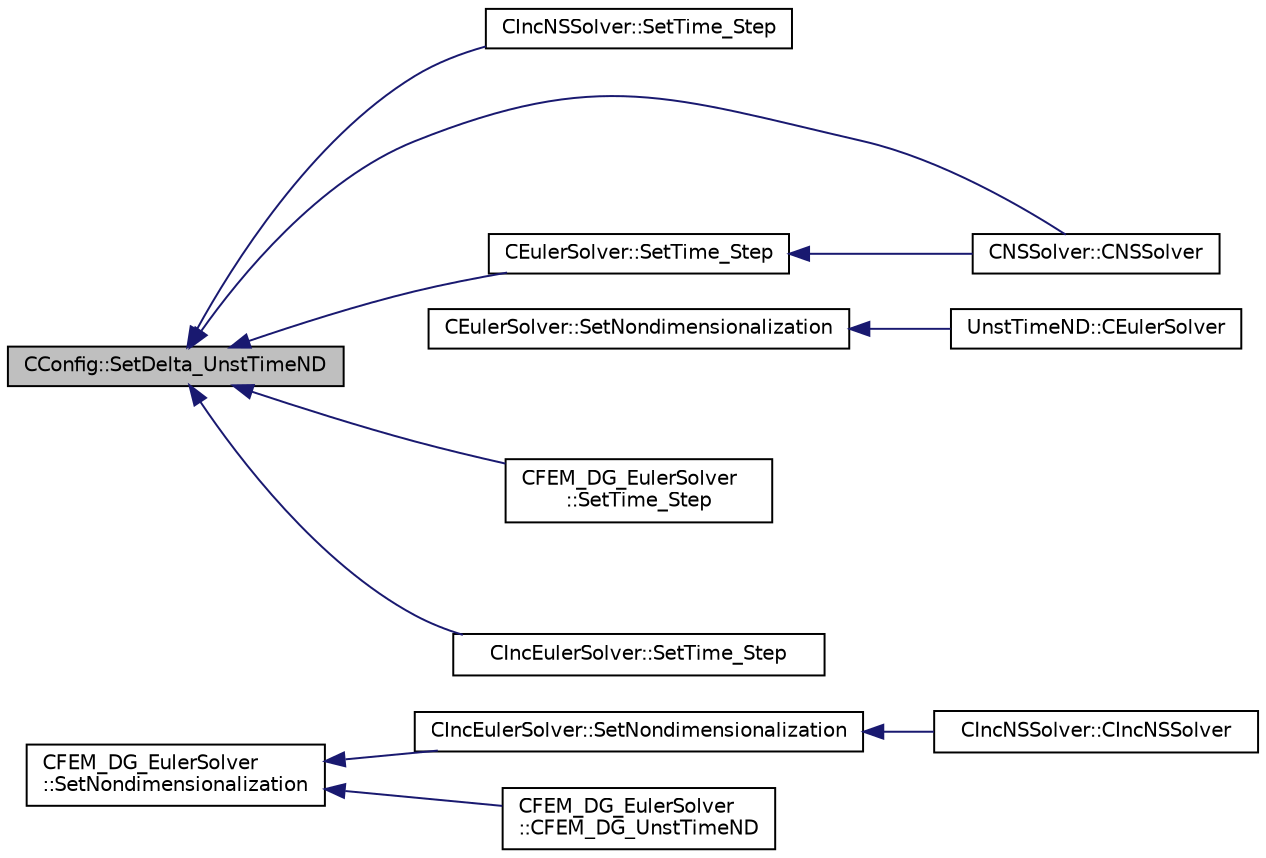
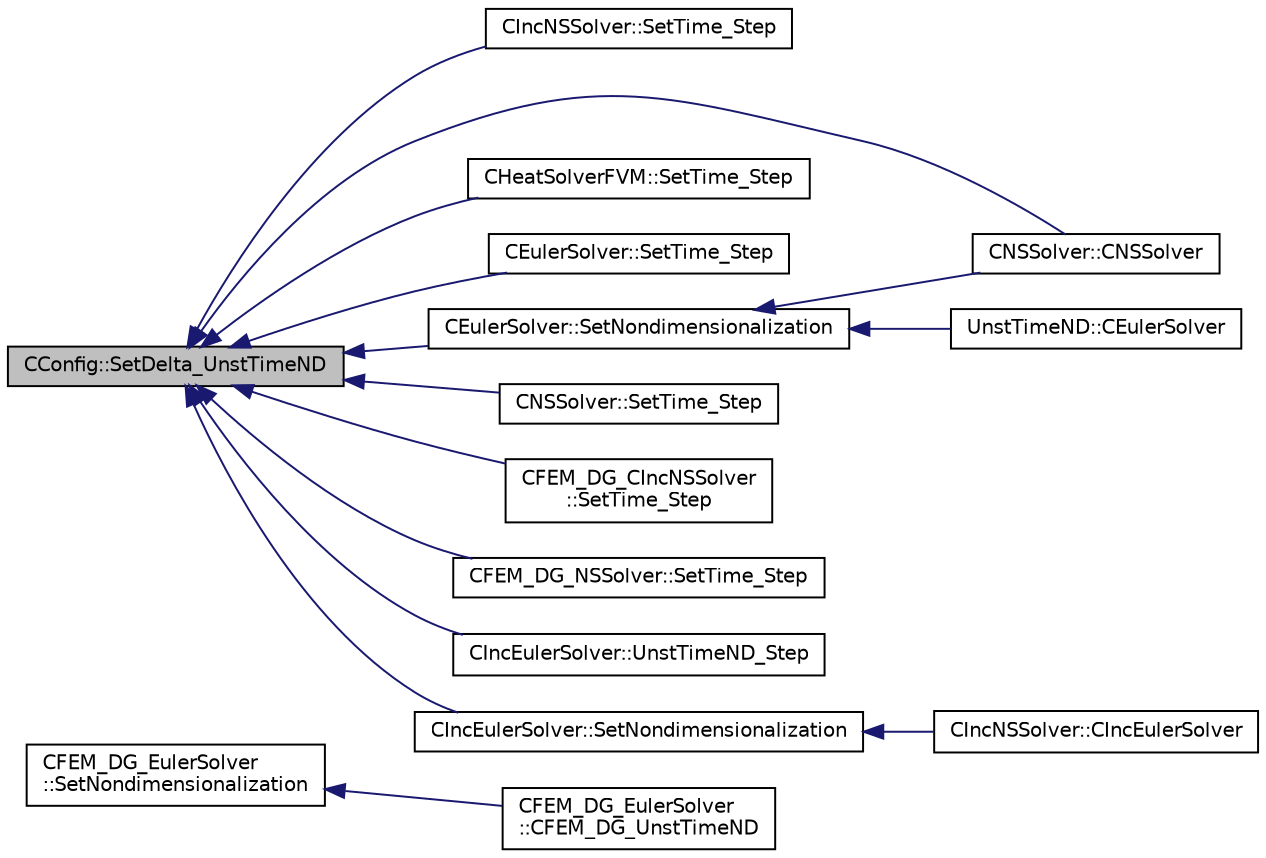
  digraph {
    rankdir=LR
    node [color=black fillcolor=white fontname=Helvetica fontsize=10 shape=record style=filled]
    edge [color=midnightblue dir=back fontname=Helvetica fontsize=10 labelfontname=Helvetica labelfontsize=10 style=solid]
    n1 [fillcolor=grey75 fontcolor=black height=0.2 label="CConfig::SetDelta_UnstTimeND" width=0.4]
+   n2 [height=0.2 label="CHeatSolverFVM::SetTime_Step" width=0.4]
    n3 [height=0.2 label="CEulerSolver::SetNondimensionalization" width=0.4]
    n4 [height=0.2 label="CEulerSolver::SetTime_Step" width=0.4]
-   n6 [height=0.2 label="CFEM_DG_EulerSolver\l::SetTime_Step" width=0.4]
+   n5 [height=0.2 label="CNSSolver::SetTime_Step" width=0.4]
+   n6 [height=0.2 label="CFEM_DG_CIncNSSolver\l::SetTime_Step" width=0.4]
+   n7 [height=0.2 label="CFEM_DG_NSSolver::SetTime_Step" width=0.4]
    n8 [height=0.2 label="CIncEulerSolver::SetNondimensionalization" width=0.4]
-   n9 [height=0.2 label="CIncEulerSolver::SetTime_Step" width=0.4]
+   n9 [height=0.2 label="CIncEulerSolver::UnstTimeND_Step" width=0.4]
    n10 [height=0.2 label="CIncNSSolver::SetTime_Step" width=0.4]
    n11 [height=0.2 label="CNSSolver::CNSSolver" width=0.4]
    n12 [height=0.2 label="UnstTimeND::CEulerSolver" width=0.4]
    n13 [height=0.2 label="CFEM_DG_EulerSolver\l::SetNondimensionalization" width=0.4]
    n14 [height=0.2 label="CFEM_DG_EulerSolver\l::CFEM_DG_UnstTimeND" width=0.4]
-   n15 [height=0.2 label="CIncNSSolver::CIncNSSolver" width=0.4]
+   n15 [height=0.2 label="CIncNSSolver::CIncEulerSolver" width=0.4]
+   n1 -> n2
+   n1 -> n3
    n1 -> n4
+   n1 -> n5
    n1 -> n6
-   n13 -> n8
+   n1 -> n7
+   n1 -> n8
    n1 -> n9
    n1 -> n10
    n1 -> n11
-   n4 -> n11
+   n3 -> n11
    n3 -> n12
    n8 -> n15
    n13 -> n14
  }
